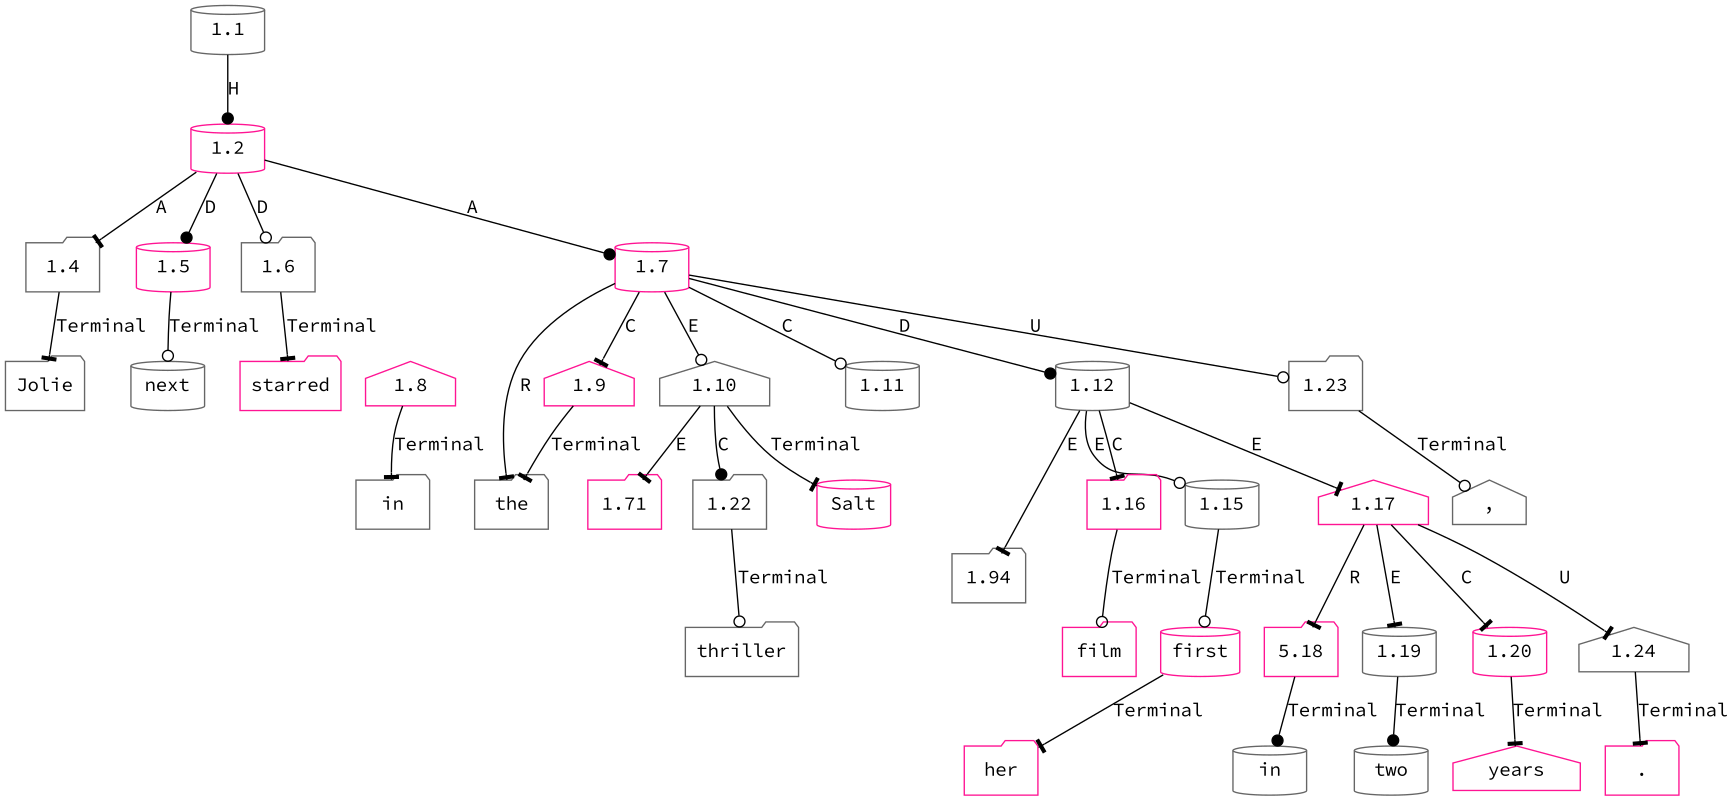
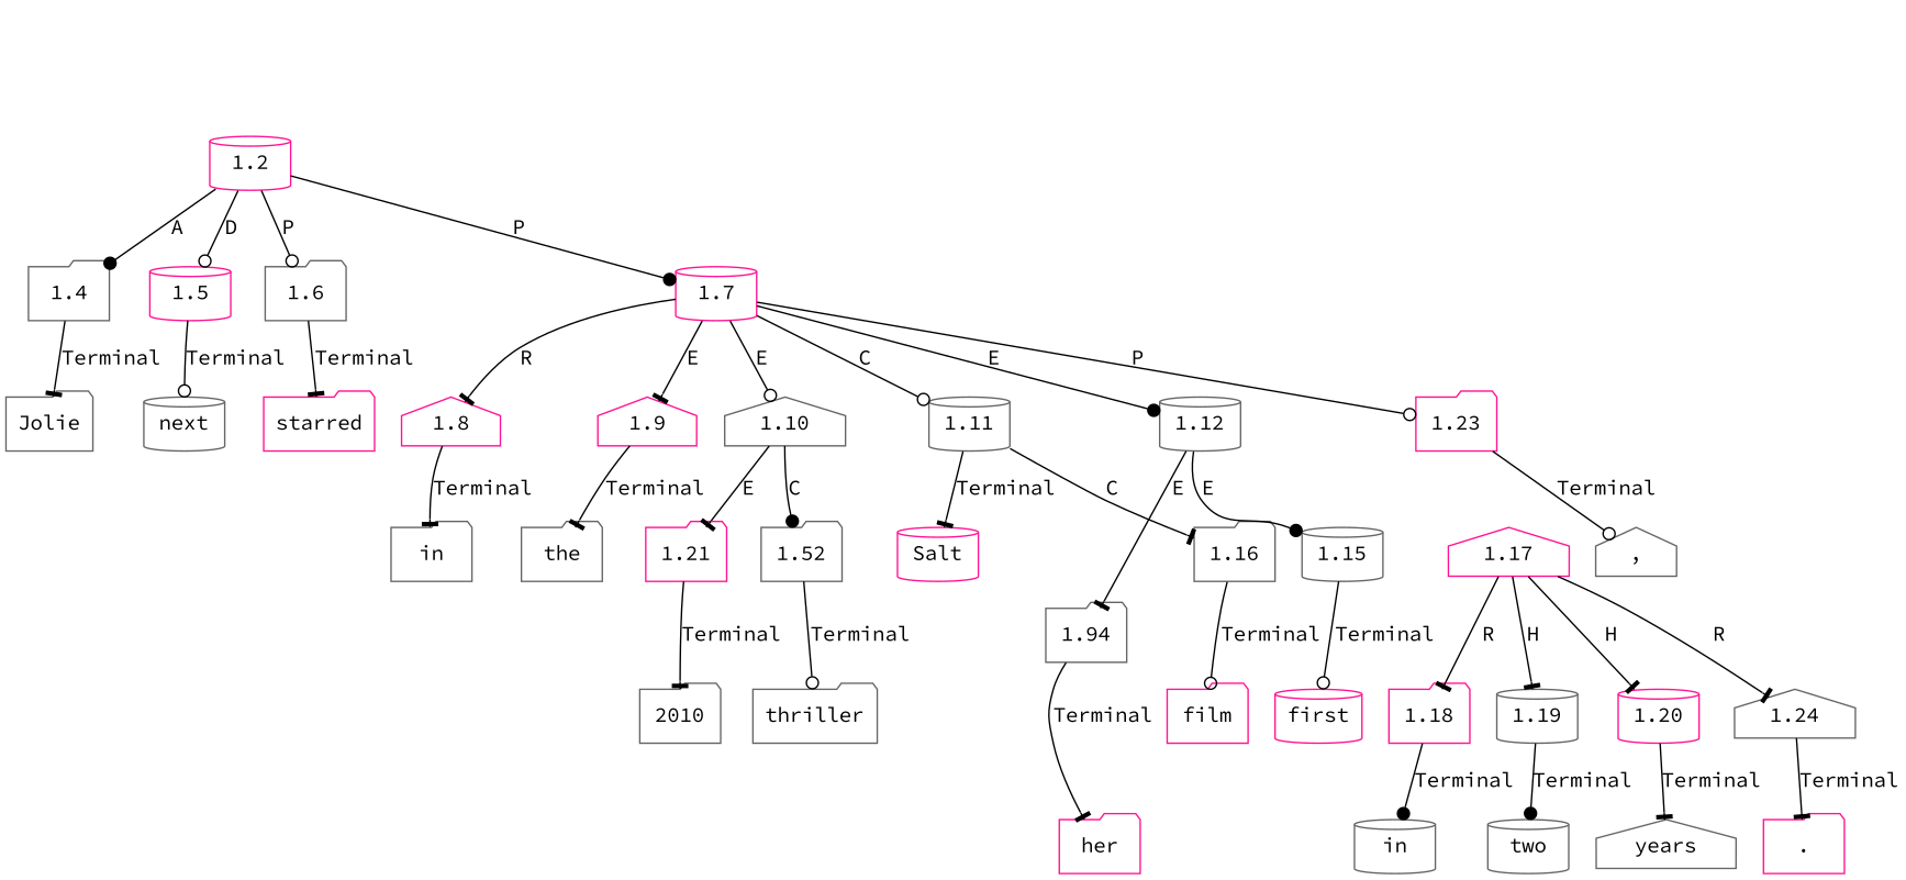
  digraph {
    fontname="Source Code Pro"
    node [color=gray40 fontname="Source Code Pro" ordering=out shape=folder]
    edge [arrowhead=tee fontname="Source Code Pro" ordering=out]
    n1 [label=Jolie]
    n2 [color=deeppink label=her]
    n3 [color=deeppink label=first shape=cylinder]
    n4 [color=deeppink label=film]
    n5 [label=in shape=cylinder]
    n6 [label=two shape=cylinder]
-   n7 [color=deeppink label=years shape=house]
+   n7 [label=years shape=house]
    n8 [color=deeppink label="."]
    n9 [label=next shape=cylinder]
    n10 [color=deeppink label=starred]
    n11 [label=in]
    n12 [label=the]
+   n13 [label=2010]
    n14 [label=thriller]
    n15 [color=deeppink label=Salt shape=cylinder]
    n16 [label="," shape=house]
-   n17 [label=1.1 shape=cylinder]
    n18 [color=deeppink label=1.2 shape=cylinder]
    n19 [label=1.4]
    n20 [color=deeppink label=1.5 shape=cylinder]
    n21 [label=1.6]
    n22 [color=deeppink label=1.7 shape=cylinder]
    n23 [color=deeppink label=1.8 shape=house]
    n24 [color=deeppink label=1.9 shape=house]
    n25 [label=1.10 shape=house]
    n26 [label=1.11 shape=cylinder]
    n27 [label=1.12 shape=cylinder]
-   n28 [label=1.23]
-   n29 [color=deeppink label=1.71]
-   n30 [label=1.22]
+   n28 [color=deeppink label=1.23]
+   n29 [color=deeppink label=1.21]
+   n30 [label=1.52]
    n31 [label=1.94]
    n32 [label=1.15 shape=cylinder]
-   n33 [color=deeppink label=1.16]
+   n33 [label=1.16]
    n34 [color=deeppink label=1.17 shape=house]
-   n35 [color=deeppink label=5.18]
+   n35 [color=deeppink label=1.18]
    n36 [label=1.19 shape=cylinder]
    n37 [color=deeppink label=1.20 shape=cylinder]
    n38 [label=1.24 shape=house]
-   n17 -> n18 [arrowhead=dot label=H]
-   n18 -> n19 [label=A]
-   n18 -> n20 [arrowhead=dot label=D]
-   n18 -> n21 [arrowhead=odot label=D]
-   n18 -> n22 [arrowhead=dot label=A]
+   n18 -> n19 [arrowhead=dot label=A]
+   n18 -> n20 [arrowhead=odot label=D]
+   n18 -> n21 [arrowhead=odot label=P]
+   n18 -> n22 [arrowhead=dot label=P]
    n19 -> n1 [label=Terminal]
    n20 -> n9 [arrowhead=odot label=Terminal]
    n21 -> n10 [label=Terminal]
-   n22 -> n12 [label=R]
-   n22 -> n24 [label=C]
+   n22 -> n23 [label=R]
+   n22 -> n24 [label=E]
    n22 -> n25 [arrowhead=odot label=E]
    n22 -> n26 [arrowhead=odot label=C]
-   n22 -> n27 [arrowhead=dot label=D]
-   n22 -> n28 [arrowhead=odot label=U]
+   n22 -> n27 [arrowhead=dot label=E]
+   n22 -> n28 [arrowhead=odot label=P]
    n23 -> n11 [label=Terminal]
    n24 -> n12 [label=Terminal]
    n25 -> n29 [label=E]
    n25 -> n30 [arrowhead=dot label=C]
-   n25 -> n15 [label=Terminal]
+   n26 -> n15 [label=Terminal]
    n27 -> n31 [label=E]
-   n27 -> n32 [arrowhead=odot label=E]
-   n27 -> n33 [label=C]
-   n27 -> n34 [label=E]
+   n27 -> n32 [arrowhead=dot label=E]
+   n26 -> n33 [label=C]
    n28 -> n16 [arrowhead=odot label=Terminal]
+   n29 -> n13 [label=Terminal]
    n30 -> n14 [arrowhead=odot label=Terminal]
-   n3 -> n2 [label=Terminal]
+   n31 -> n2 [label=Terminal]
    n32 -> n3 [arrowhead=odot label=Terminal]
    n33 -> n4 [arrowhead=odot label=Terminal]
    n34 -> n35 [label=R]
-   n34 -> n36 [label=E]
-   n34 -> n37 [label=C]
-   n34 -> n38 [label=U]
+   n34 -> n36 [label=H]
+   n34 -> n37 [label=H]
+   n34 -> n38 [label=R]
    n35 -> n5 [arrowhead=dot label=Terminal]
    n36 -> n6 [arrowhead=dot label=Terminal]
    n37 -> n7 [label=Terminal]
    n38 -> n8 [label=Terminal]
  }
